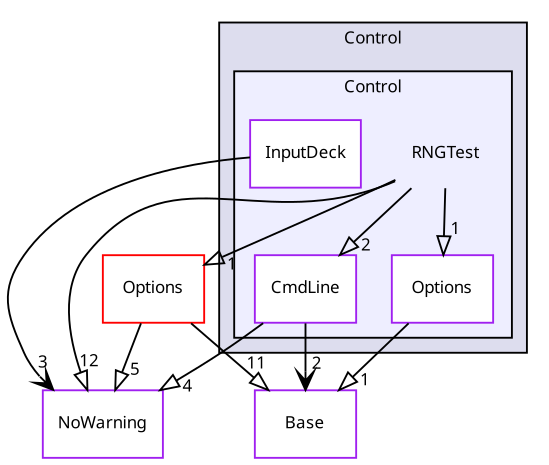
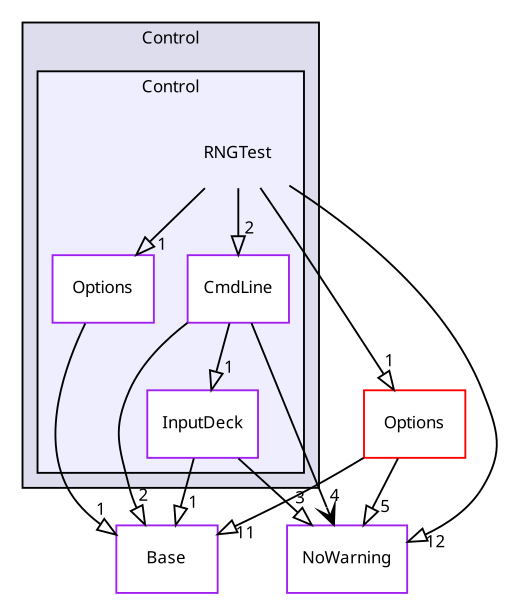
  digraph {
    compound=true
    node [color=purple fontname="sans-serif" fontsize=9 shape=box]
    edge [arrowhead=onormal headlabel=1 labeldistance=1.5 labelfontname="sans-serif" labelfontsize=9]
    n1 [label=RNGTest shape=plaintext]
    n2 [fillcolor=white label=CmdLine style=filled]
    n3 [fillcolor=white label=InputDeck style=filled]
    n4 [fillcolor=white label=Options style=filled]
    n5 [color=red label=Options]
    n6 [label=NoWarning]
    n7 [label=Base]
    subgraph cluster_1 {
      bgcolor="#ddddee"
      fontname="sans-serif"
      fontsize=9
      label=Control
      pencolor=black
      subgraph cluster_2 {
        bgcolor="#eeeeff"
        fontname="sans-serif"
        fontsize=9
        label=Control
        pencolor=black
        n1
        n2
        n3
        n4
      }
    }
    n1 -> n2 [headlabel=2]
    n1 -> n4
    n1 -> n5
    n1 -> n6 [headlabel=12]
-   n2 -> n6 [headlabel=4]
-   n2 -> n7 [arrowhead=vee headlabel=2]
-   n3 -> n6 [arrowhead=vee headlabel=3]
+   n2 -> n3
+   n2 -> n6 [arrowhead=vee headlabel=4]
+   n2 -> n7 [headlabel=2]
+   n3 -> n6 [headlabel=3]
+   n3 -> n7
    n4 -> n7
    n5 -> n6 [headlabel=5]
    n5 -> n7 [headlabel=11]
  }
